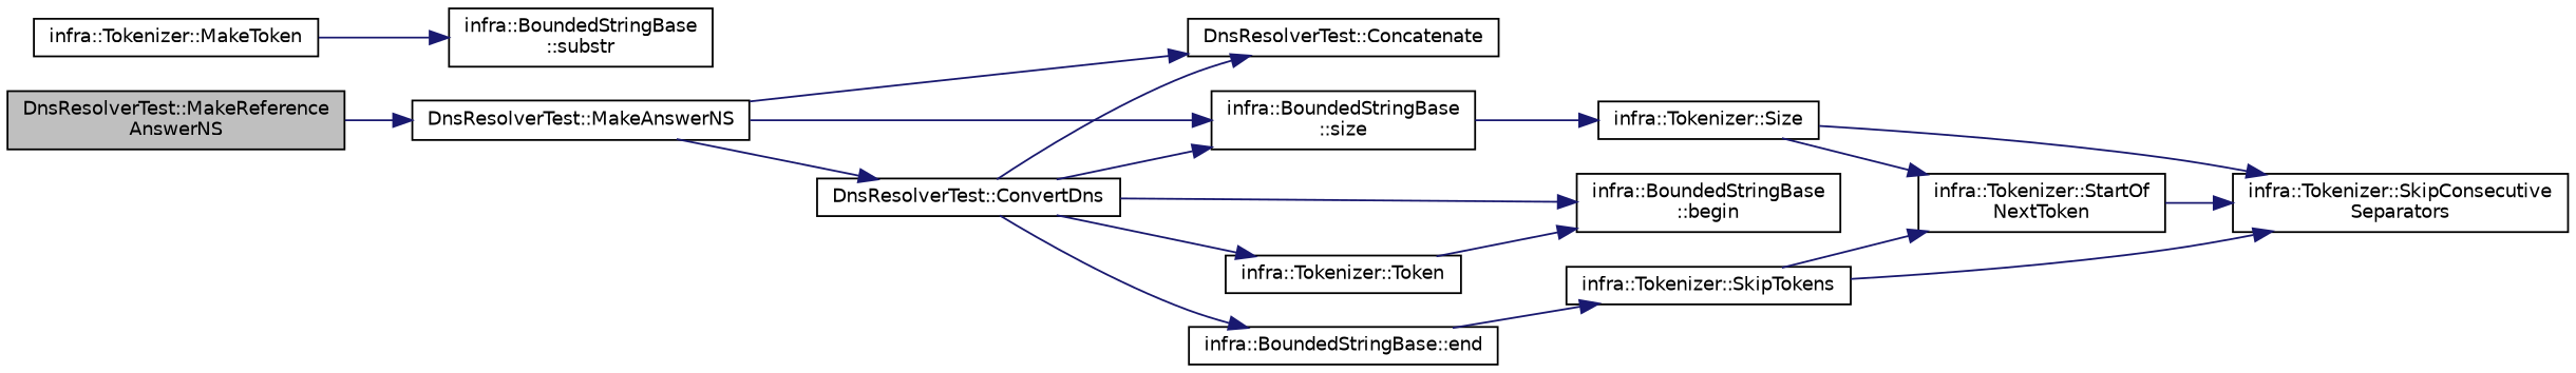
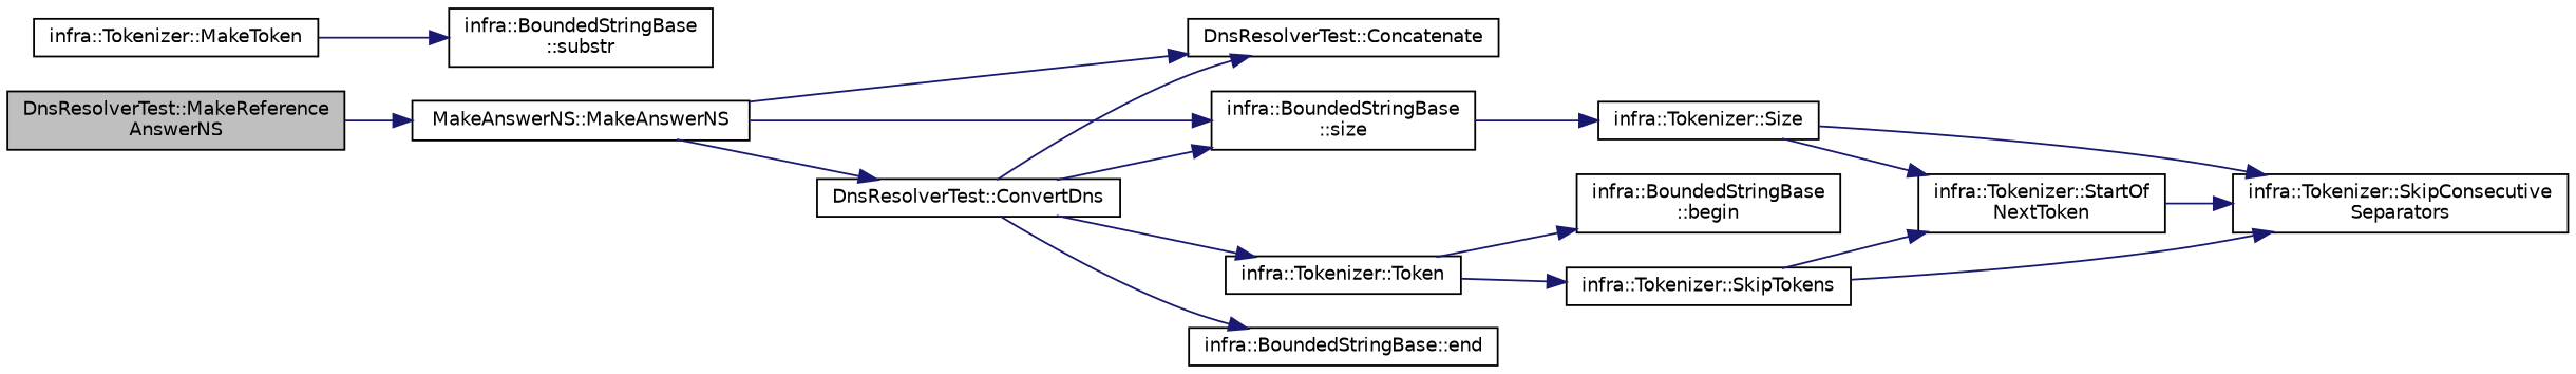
  digraph {
    rankdir=LR
    node [color=black fillcolor=white fontname=Helvetica fontsize=10 shape=record style=filled]
    edge [color=midnightblue fontname=Helvetica fontsize=10 labelfontname=Helvetica labelfontsize=10 style=solid]
    n1 [fillcolor=grey75 fontcolor=black height=0.2 label="DnsResolverTest::MakeReference\lAnswerNS" width=0.4]
-   n2 [height=0.2 label="DnsResolverTest::MakeAnswerNS" width=0.4]
+   n2 [height=0.2 label="MakeAnswerNS::MakeAnswerNS" width=0.4]
    n3 [height=0.2 label="DnsResolverTest::Concatenate" width=0.4]
    n4 [height=0.2 label="DnsResolverTest::ConvertDns" width=0.4]
    n5 [height=0.2 label="infra::BoundedStringBase\l::size" width=0.4]
    n6 [height=0.2 label="infra::BoundedStringBase\l::begin" width=0.4]
    n7 [height=0.2 label="infra::BoundedStringBase::end" width=0.4]
    n8 [height=0.2 label="infra::Tokenizer::Token" width=0.4]
    n9 [height=0.2 label="infra::Tokenizer::Size" width=0.4]
    n10 [height=0.2 label="infra::Tokenizer::SkipConsecutive\lSeparators" width=0.4]
    n11 [height=0.2 label="infra::Tokenizer::StartOf\lNextToken" width=0.4]
    n12 [height=0.2 label="infra::Tokenizer::SkipTokens" width=0.4]
    n13 [height=0.2 label="infra::Tokenizer::MakeToken" width=0.4]
    n14 [height=0.2 label="infra::BoundedStringBase\l::substr" width=0.4]
    n1 -> n2
    n2 -> n3
    n2 -> n4
    n2 -> n5
    n4 -> n3
    n4 -> n5
-   n4 -> n6
    n4 -> n7
    n4 -> n8
    n5 -> n9
    n8 -> n6
-   n7 -> n12
+   n8 -> n12
    n9 -> n10
    n9 -> n11
    n11 -> n10
    n12 -> n10
    n12 -> n11
    n13 -> n14
  }
